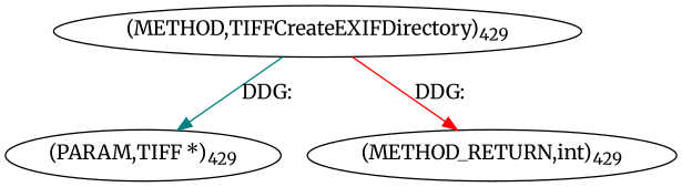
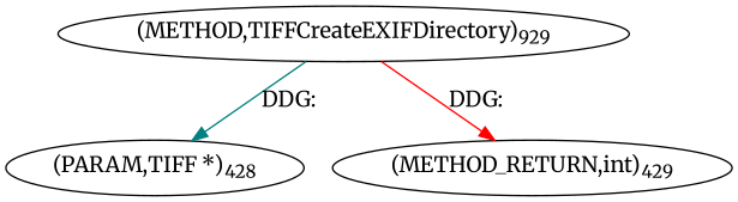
  digraph {
    fontname=Merriweather
    node [fontname=Merriweather]
    edge [fontname=Merriweather]
-   n1 [label=<(METHOD,TIFFCreateEXIFDirectory)<SUB>429</SUB>>]
-   n2 [label=<(PARAM,TIFF *)<SUB>429</SUB>>]
+   n1 [label=<(METHOD,TIFFCreateEXIFDirectory)<SUB>929</SUB>>]
+   n2 [label=<(PARAM,TIFF *)<SUB>428</SUB>>]
    n3 [label=<(METHOD_RETURN,int)<SUB>429</SUB>>]
    n1 -> n2 [color=teal label="DDG: "]
    n1 -> n3 [color=red label="DDG: "]
  }
